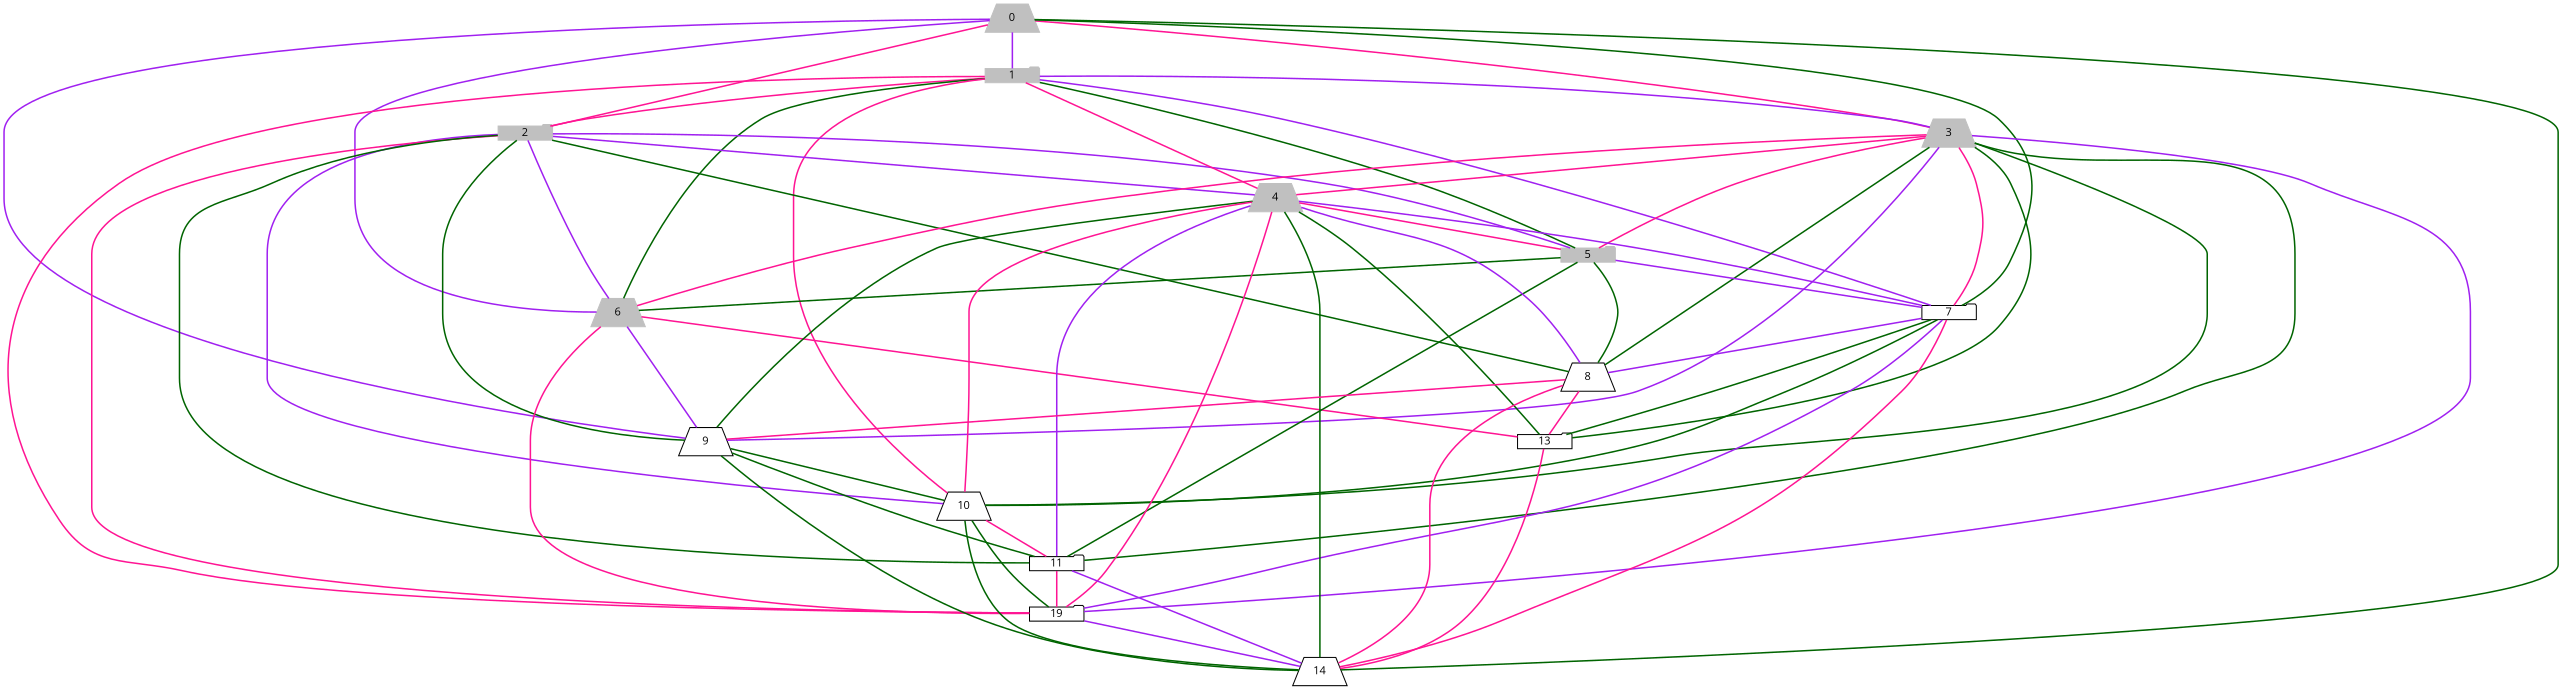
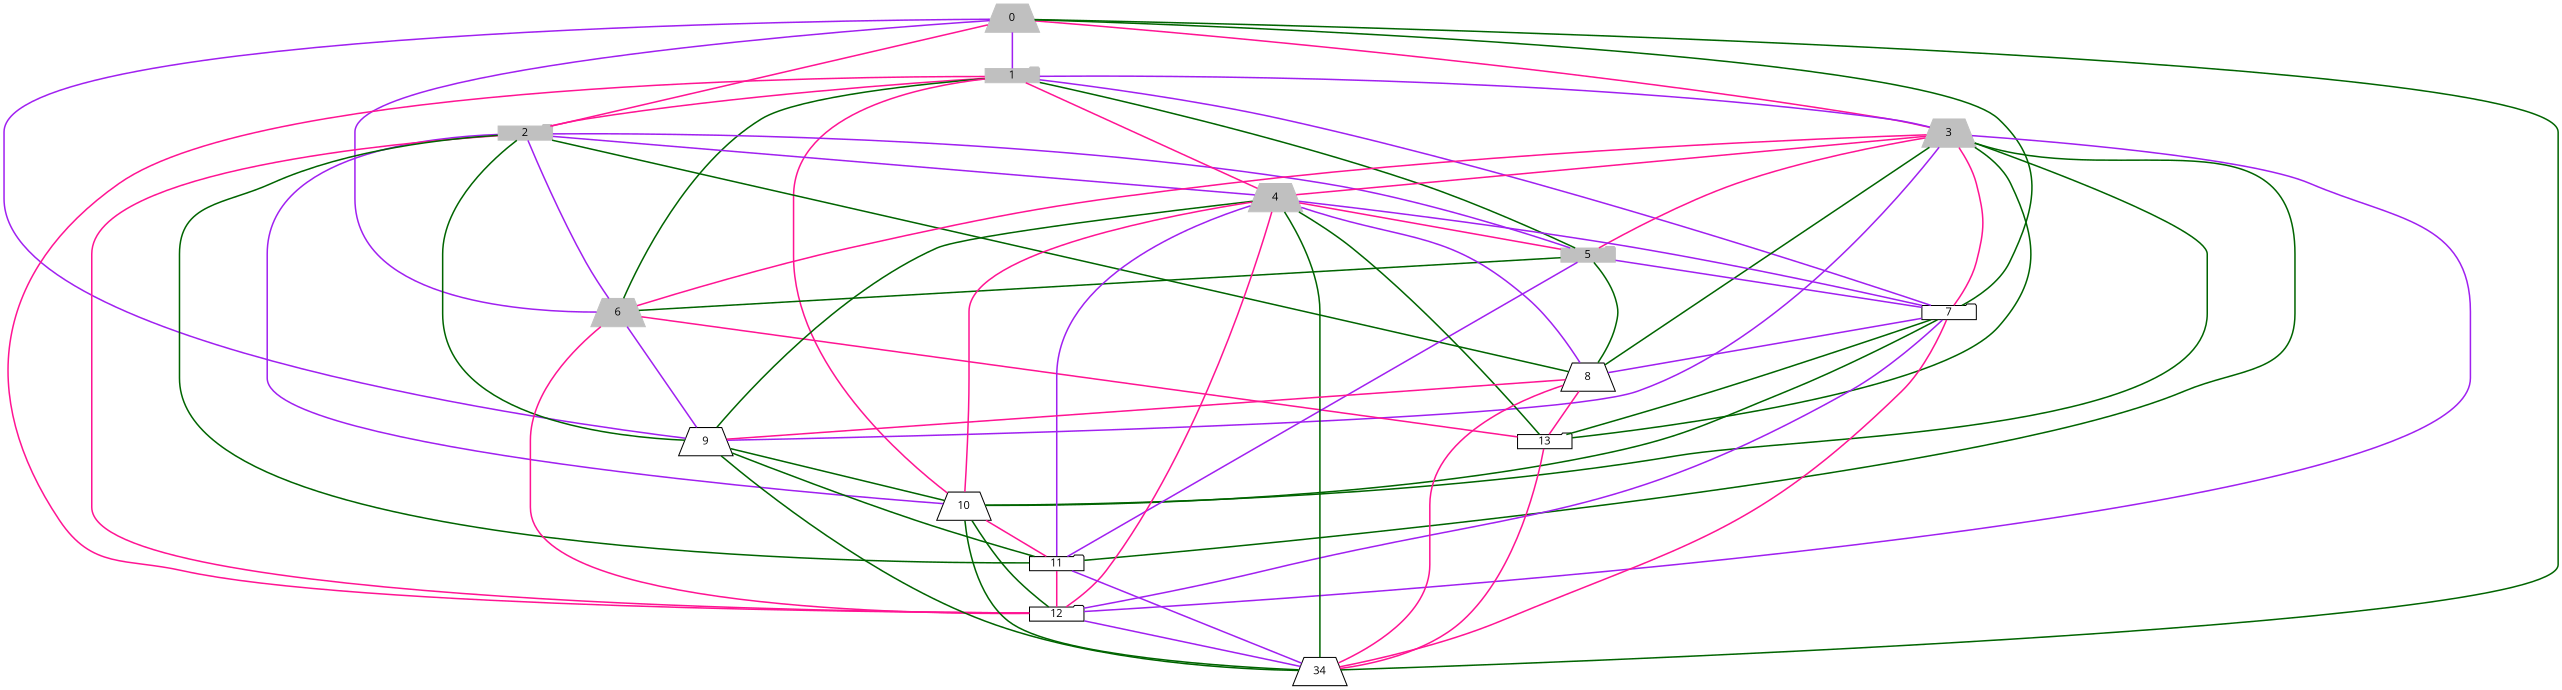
  graph {
    fontname="Open Sans"
    nodesep=0.6
    splines=true
    node [fontname="Open Sans" fontsize=11 margin=0.02 shape=trapezium]
    edge [color=darkgreen fontname="Open Sans" penwidth=1.5]
    n1 [color=gray height=.15 label=0 style=filled]
    n2 [color=gray height=.15 label=1 shape=folder style=filled]
    n3 [color=gray height=.15 label=2 shape=folder style=filled]
    n4 [color=gray height=.15 label=3 style=filled]
    n5 [color=gray height=.15 label=6 style=filled]
    n6 [height=.15 label=7 shape=folder]
    n7 [height=.15 label=9]
-   n8 [height=.15 label=14]
+   n8 [height=.15 label=34]
    n9 [height=.15 label=10]
    n10 [color=gray height=.15 label=5 shape=folder style=filled]
-   n11 [height=.15 label=19 shape=folder]
+   n11 [height=.15 label=12 shape=folder]
    n12 [color=gray height=.15 label=4 style=filled]
    n13 [height=.15 label=8]
    n14 [height=.15 label=11 shape=folder]
    n15 [height=.15 label=13 shape=folder]
    n1 -- n2 [color=purple]
    n1 -- n3 [color=deeppink]
    n1 -- n4 [color=deeppink]
    n1 -- n5 [color=purple]
    n1 -- n6
    n1 -- n7 [color=purple]
    n1 -- n8
    n2 -- n3 [color=deeppink]
    n2 -- n4 [color=purple]
    n2 -- n5
    n2 -- n6 [color=purple]
    n2 -- n9 [color=deeppink]
    n2 -- n10
    n2 -- n11 [color=deeppink]
    n3 -- n5 [color=purple]
    n3 -- n7
    n3 -- n9 [color=purple]
    n3 -- n10 [color=purple]
    n3 -- n11 [color=deeppink]
    n3 -- n12 [color=purple]
    n3 -- n13
    n3 -- n14
    n4 -- n5 [color=deeppink]
    n4 -- n6 [color=deeppink]
    n4 -- n7 [color=purple]
    n4 -- n9
    n4 -- n10 [color=deeppink]
    n4 -- n11 [color=purple]
    n4 -- n12 [color=deeppink]
    n4 -- n13
    n4 -- n14
    n4 -- n15
    n5 -- n7 [color=purple]
    n5 -- n11 [color=deeppink]
    n5 -- n15 [color=deeppink]
    n6 -- n8 [color=deeppink]
    n6 -- n9
    n6 -- n11 [color=purple]
    n6 -- n13 [color=purple]
    n6 -- n15
    n7 -- n8
    n7 -- n9
    n7 -- n14
    n9 -- n8
    n9 -- n11
    n9 -- n14 [color=deeppink]
    n10 -- n5
    n10 -- n6 [color=purple]
    n10 -- n13
-   n10 -- n14
+   n10 -- n14 [color=purple]
    n11 -- n8 [color=purple]
    n12 -- n2 [color=deeppink]
    n12 -- n6 [color=purple]
    n12 -- n7
    n12 -- n8
    n12 -- n9 [color=deeppink]
    n12 -- n10 [color=deeppink]
    n12 -- n11 [color=deeppink]
    n12 -- n13 [color=purple]
    n12 -- n14 [color=purple]
    n12 -- n15
    n13 -- n7 [color=deeppink]
    n13 -- n8 [color=deeppink]
    n13 -- n15 [color=deeppink]
    n14 -- n8 [color=purple]
    n14 -- n11 [color=deeppink]
    n15 -- n8 [color=deeppink]
  }
